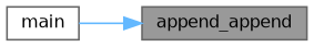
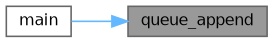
  digraph {
    rankdir=RL
    node [fontname=Helvetica fontsize=10 shape=box style=filled]
-   n1 [color=gray40 fillcolor=grey60 fontcolor=black height=0.2 label=append_append width=0.4]
+   n1 [color=gray40 fillcolor=grey60 fontcolor=black height=0.2 label=queue_append width=0.4]
    n2 [color=grey40 fillcolor=white height=0.2 label=main width=0.4]
    n1 -> n2 [color=steelblue1 dir=back fontname=Helvetica fontsize=10 labelfontname=Helvetica labelfontsize=10 style=solid]
  }
